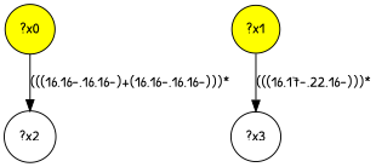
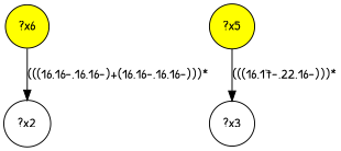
  digraph {
    fontname="Patrick Hand"
    node [fontname="Patrick Hand" shape=circle]
    edge [fontname="Patrick Hand"]
-   n1 [fillcolor=yellow label="?x0" style="filled,"]
+   n1 [fillcolor=yellow label="?x6" style="filled,"]
    n2 [label="?x2"]
-   n3 [fillcolor=yellow label="?x1" style="filled,"]
+   n3 [fillcolor=yellow label="?x5" style="filled,"]
    n4 [label="?x3"]
    n1 -> n2 [label="(((16.16-.16.16-)+(16.16-.16.16-)))*"]
    n3 -> n4 [label="(((16.17-.22.16-)))*"]
  }
